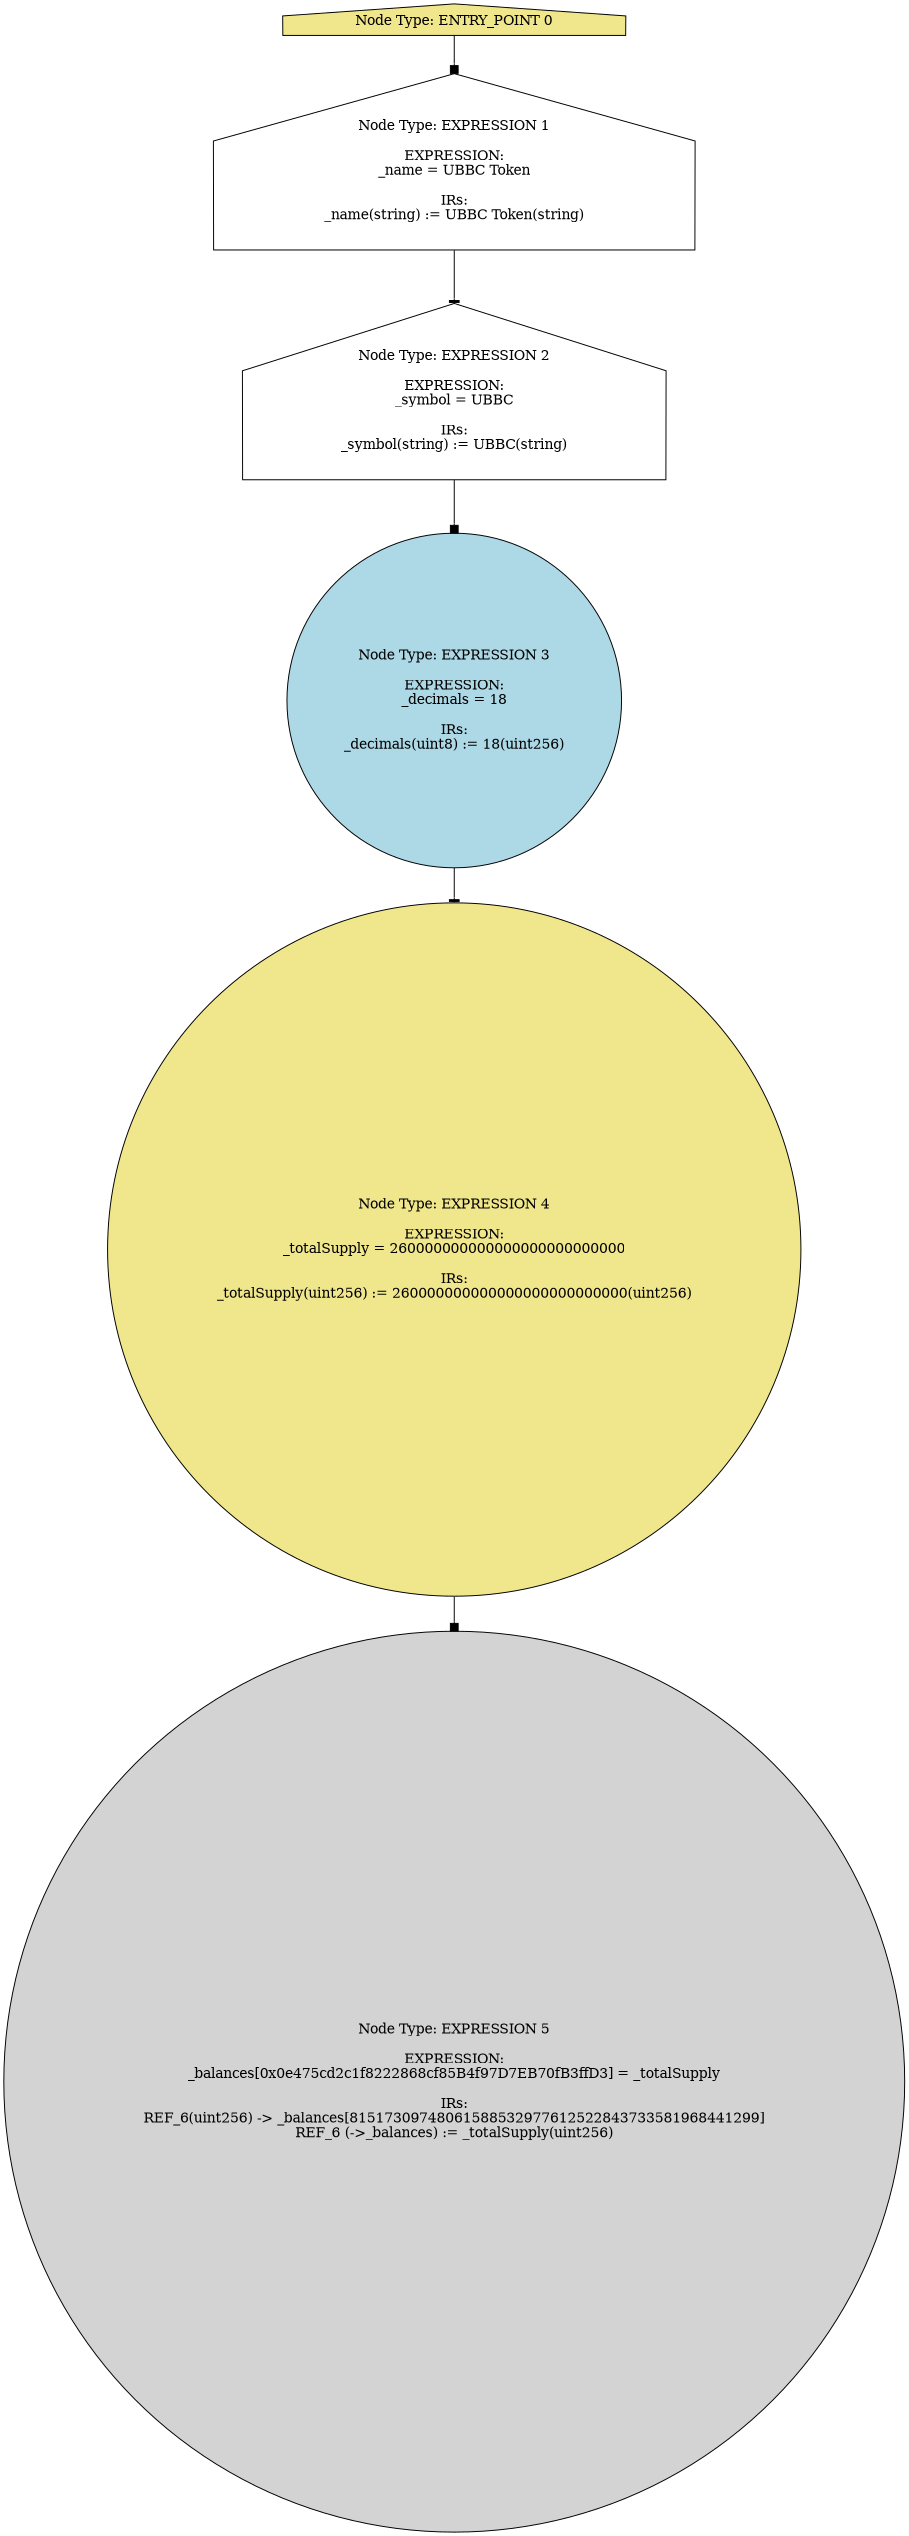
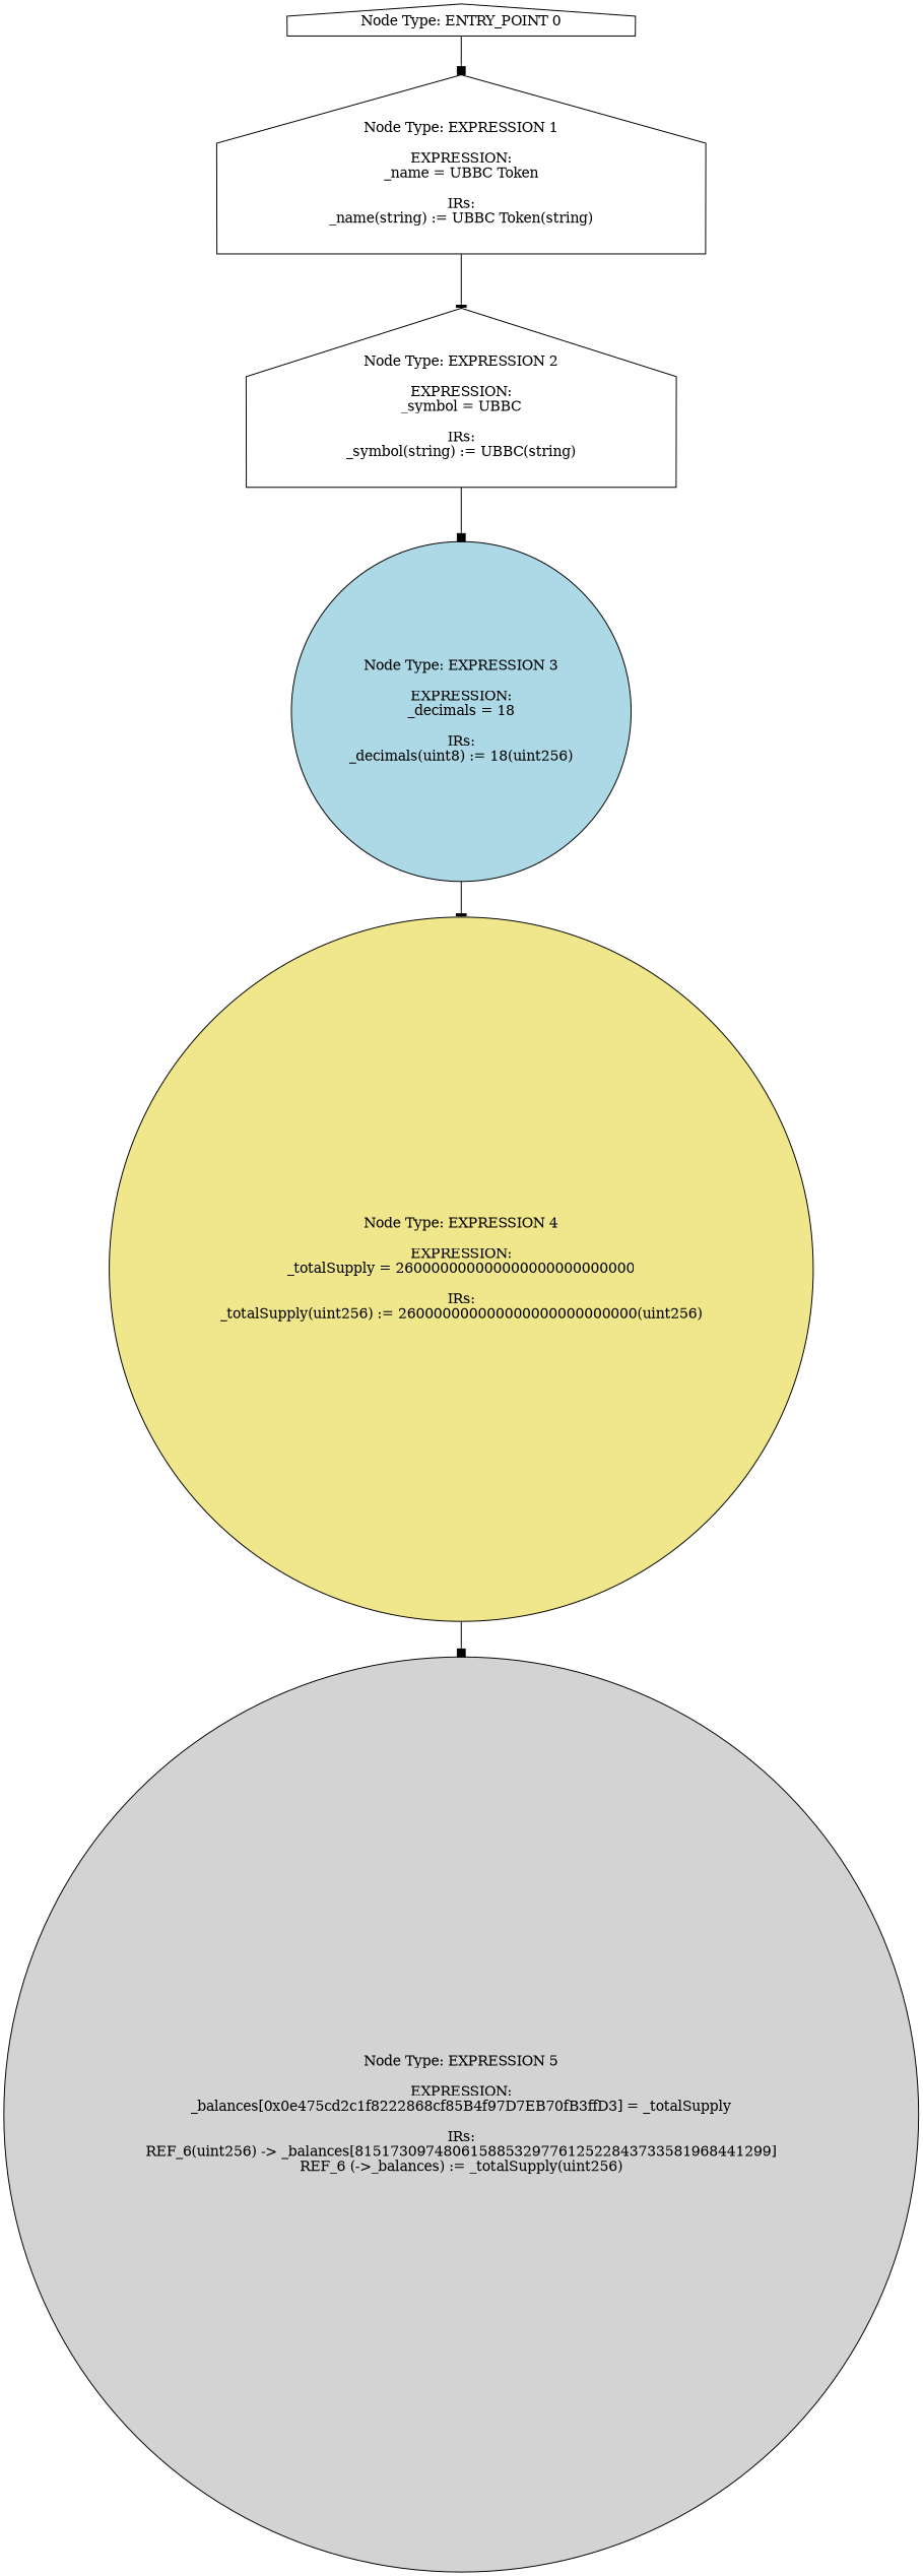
  digraph {
    node [style=filled fillcolor=khaki shape=house]
    edge [arrowhead=box]
-   n1 [label="Node Type: ENTRY_POINT 0\n"]
+   n1 [label="Node Type: ENTRY_POINT 0\n" fillcolor=white]
    n2 [label="Node Type: EXPRESSION 1\n\nEXPRESSION:\n_name = UBBC Token\n\nIRs:\n_name(string) := UBBC Token(string)" fillcolor=white]
    n3 [label="Node Type: EXPRESSION 2\n\nEXPRESSION:\n_symbol = UBBC\n\nIRs:\n_symbol(string) := UBBC(string)" fillcolor=white]
    n4 [label="Node Type: EXPRESSION 3\n\nEXPRESSION:\n_decimals = 18\n\nIRs:\n_decimals(uint8) := 18(uint256)" fillcolor=lightblue shape=circle]
    n5 [label="Node Type: EXPRESSION 4\n\nEXPRESSION:\n_totalSupply = 260000000000000000000000000\n\nIRs:\n_totalSupply(uint256) := 260000000000000000000000000(uint256)" shape=circle]
    n6 [label="Node Type: EXPRESSION 5\n\nEXPRESSION:\n_balances[0x0e475cd2c1f8222868cf85B4f97D7EB70fB3ffD3] = _totalSupply\n\nIRs:\nREF_6(uint256) -> _balances[81517309748061588532977612522843733581968441299]\nREF_6 (->_balances) := _totalSupply(uint256)" fillcolor=lightgrey shape=circle]
    n1 -> n2
    n2 -> n3 [arrowhead=tee]
    n3 -> n4
    n4 -> n5 [arrowhead=tee]
    n5 -> n6
  }
